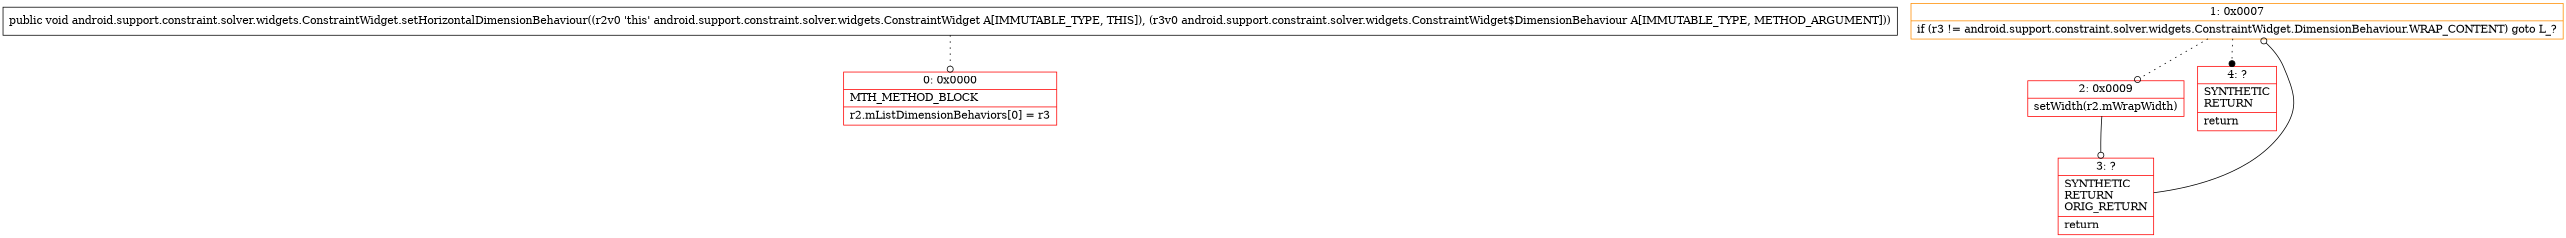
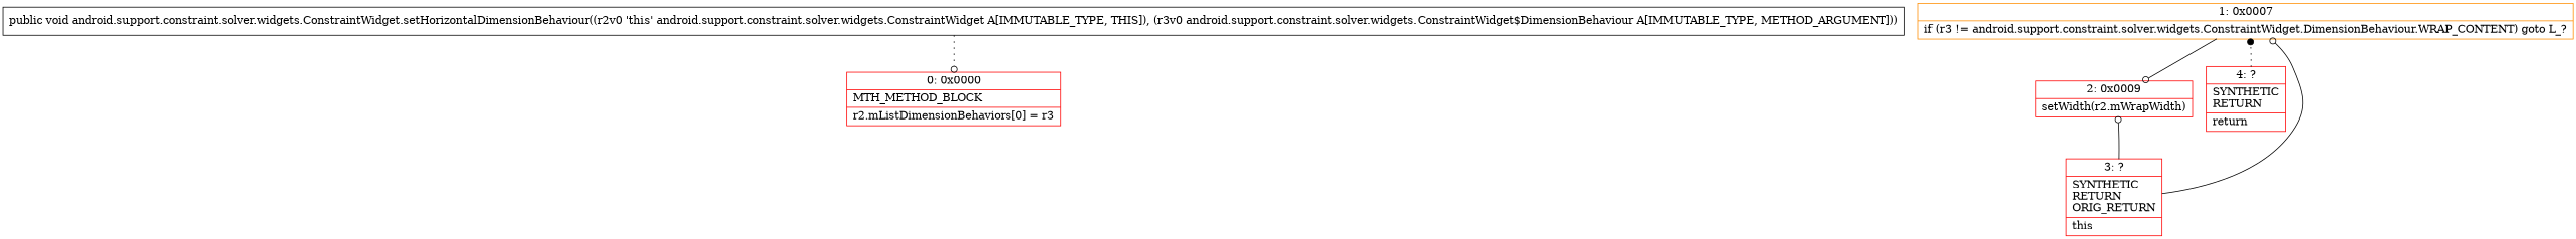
  digraph {
    node [color=red shape=record]
    edge [arrowhead=odot style=solid]
    n1 [label="{0\:\ 0x0000|MTH_METHOD_BLOCK\l|r2.mListDimensionBehaviors[0] = r3\l}"]
    n2 [color=darkorange label="{1\:\ 0x0007|if (r3 != android.support.constraint.solver.widgets.ConstraintWidget.DimensionBehaviour.WRAP_CONTENT) goto L_?\l}"]
    n3 [label="{2\:\ 0x0009|setWidth(r2.mWrapWidth)\l}"]
    n4 [label="{4\:\ ?|SYNTHETIC\lRETURN\l|return\l}"]
-   n5 [label="{3\:\ ?|SYNTHETIC\lRETURN\lORIG_RETURN\l|return\l}"]
+   n5 [label="{3\:\ ?|SYNTHETIC\lRETURN\lORIG_RETURN\l|this\l}"]
    n6 [color=black label="{public void android.support.constraint.solver.widgets.ConstraintWidget.setHorizontalDimensionBehaviour((r2v0 'this' android.support.constraint.solver.widgets.ConstraintWidget A[IMMUTABLE_TYPE, THIS]), (r3v0 android.support.constraint.solver.widgets.ConstraintWidget$DimensionBehaviour A[IMMUTABLE_TYPE, METHOD_ARGUMENT])) }"]
-   n2 -> n3 [style=dotted]
-   n2 -> n4 [arrowhead=dot style=dotted]
-   n3 -> n5
+   n2 -> n3
+   n4 -> n2 [arrowhead=dot style=dotted]
+   n5 -> n3
    n5 -> n2
    n6 -> n1 [style=dotted]
  }
